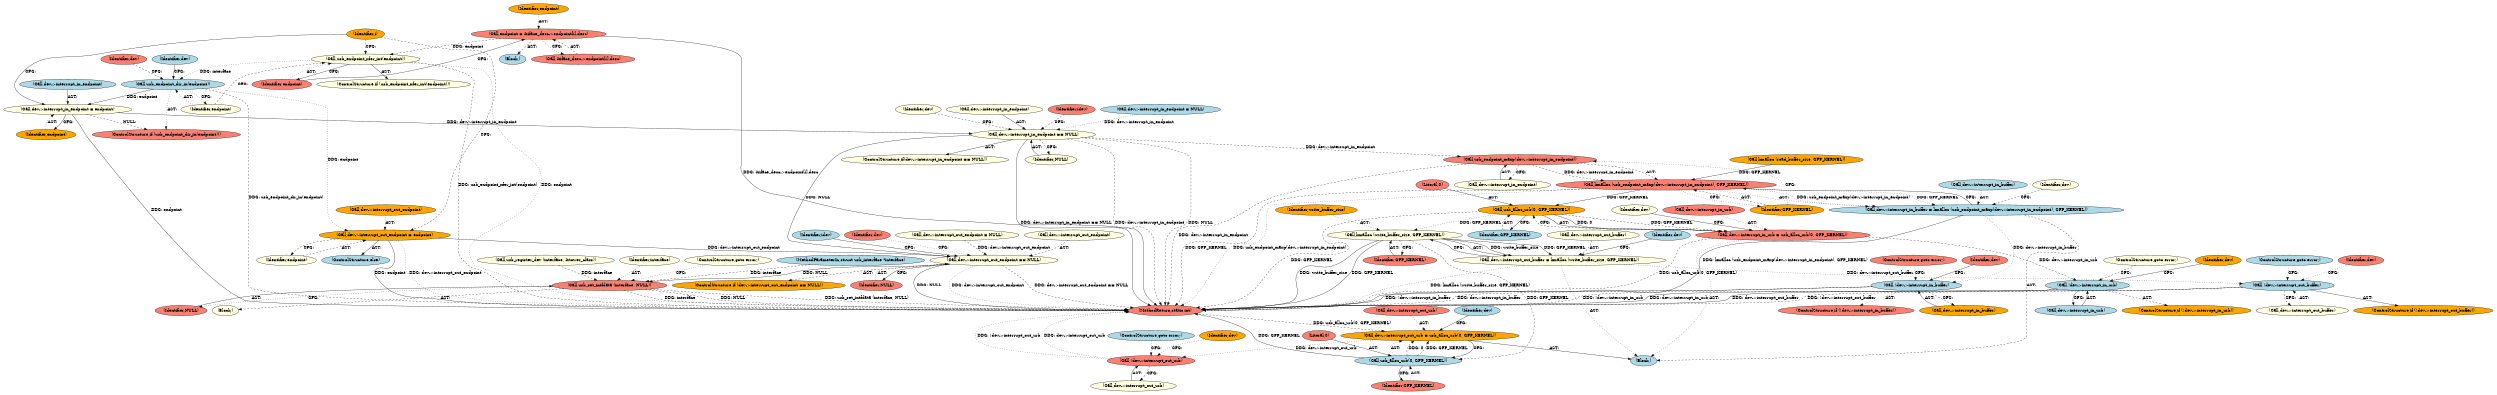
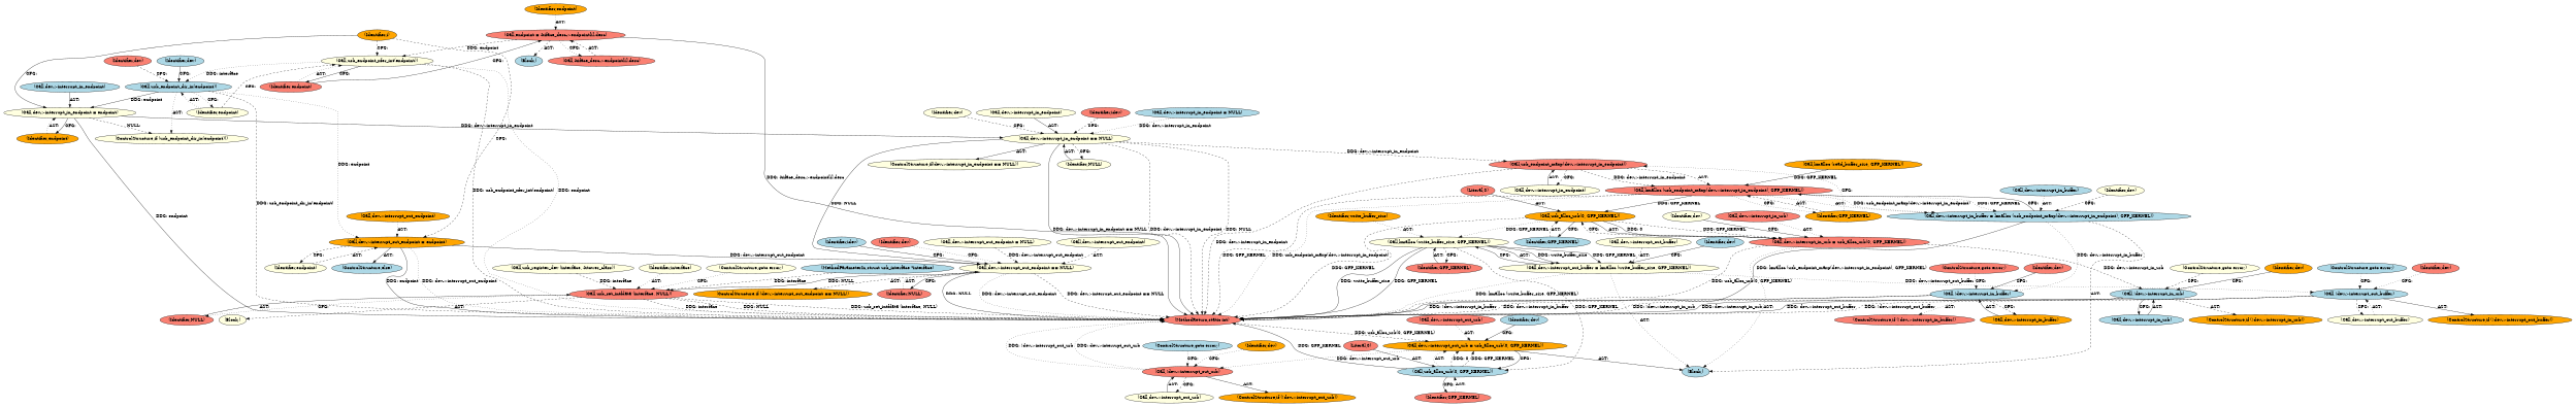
  digraph {
    node [fillcolor=lightyellow style=filled]
    edge [style=solid]
    n1 [fillcolor=salmon label="(Call,endpoint = &iface_desc->endpoint[i].desc)"]
    n2 [label="(Call,usb_endpoint_xfer_int(endpoint))"]
    n3 [fillcolor=lightblue label="(Block,)"]
    n4 [fillcolor=salmon label="(Call,&iface_desc->endpoint[i].desc)"]
    n5 [fillcolor=salmon label="(MethodReturn,static int)"]
    n6 [fillcolor=lightblue label="(Call,usb_endpoint_dir_in(endpoint))"]
-   n7 [label="(ControlStructure,if (usb_endpoint_xfer_int(endpoint)))"]
    n8 [fillcolor=salmon label="(Identifier,endpoint)"]
    n9 [fillcolor=orange label="(Call,dev->interrupt_out_urb = usb_alloc_urb(0, GFP_KERNEL))"]
    n10 [label="(Call,dev->interrupt_in_endpoint = endpoint)"]
    n11 [fillcolor=orange label="(Call,dev->interrupt_out_endpoint = endpoint)"]
    n12 [label="(Identifier,endpoint)"]
-   n13 [fillcolor=salmon label="(ControlStructure,if (usb_endpoint_dir_in(endpoint)))"]
+   n13 [label="(ControlStructure,if (usb_endpoint_dir_in(endpoint)))"]
    n14 [label="(Call,dev->interrupt_in_endpoint == NULL)"]
    n15 [fillcolor=orange label="(Identifier,endpoint)"]
    n16 [label="(Call,dev->interrupt_out_endpoint == NULL)"]
    n17 [label="(Identifier,endpoint)"]
    n18 [fillcolor=lightblue label="(ControlStructure,else)"]
    n19 [fillcolor=salmon label="(Call,usb_endpoint_maxp(dev->interrupt_in_endpoint))"]
    n20 [label="(Identifier,NULL)"]
    n21 [label="(ControlStructure,if(dev->interrupt_in_endpoint == NULL))"]
    n22 [fillcolor=salmon label="(Call,usb_set_intfdata (interface, NULL))"]
    n23 [fillcolor=orange label="(ControlStructure,if (dev->interrupt_out_endpoint == NULL))"]
    n24 [fillcolor=salmon label="(Identifier,NULL)"]
    n25 [fillcolor=salmon label="(Call,kmalloc (usb_endpoint_maxp(dev->interrupt_in_endpoint), GFP_KERNEL))"]
    n26 [label="(Call,dev->interrupt_in_endpoint)"]
    n27 [fillcolor=salmon label="(Identifier,NULL)"]
    n28 [label="(Block,)"]
    n29 [fillcolor=lightblue label="(Call,dev->interrupt_in_buffer = kmalloc (usb_endpoint_maxp(dev->interrupt_in_endpoint), GFP_KERNEL))"]
    n30 [fillcolor=orange label="(Call,usb_alloc_urb(0, GFP_KERNEL))"]
    n31 [fillcolor=orange label="(Identifier,GFP_KERNEL)"]
    n32 [fillcolor=lightblue label="(Call,!dev->interrupt_in_buffer)"]
    n33 [fillcolor=lightblue label="(Block,)"]
    n34 [fillcolor=salmon label="(Call,dev->interrupt_in_urb = usb_alloc_urb(0, GFP_KERNEL))"]
    n35 [label="(Call,kmalloc (write_buffer_size, GFP_KERNEL))"]
    n36 [fillcolor=lightblue label="(Identifier,GFP_KERNEL)"]
    n37 [fillcolor=orange label="(Call,dev->interrupt_in_buffer)"]
    n38 [fillcolor=salmon label="(ControlStructure,if (!dev->interrupt_in_buffer))"]
    n39 [fillcolor=lightblue label="(Call,!dev->interrupt_in_urb)"]
    n40 [label="(Call,dev->interrupt_out_buffer = kmalloc (write_buffer_size, GFP_KERNEL))"]
    n41 [fillcolor=lightblue label="(Call,usb_alloc_urb(0, GFP_KERNEL))"]
    n42 [fillcolor=salmon label="(Identifier,GFP_KERNEL)"]
    n43 [fillcolor=lightblue label="(Call,dev->interrupt_in_urb)"]
    n44 [fillcolor=orange label="(ControlStructure,if (!dev->interrupt_in_urb))"]
    n45 [fillcolor=lightblue label="(Call,!dev->interrupt_out_buffer)"]
    n46 [fillcolor=salmon label="(Identifier,GFP_KERNEL)"]
    n47 [fillcolor=orange label="(ControlStructure,if (!dev->interrupt_out_buffer))"]
    n48 [label="(Call,dev->interrupt_out_buffer)"]
    n49 [fillcolor=salmon label="(Call,!dev->interrupt_out_urb)"]
+   n50 [fillcolor=orange label="(ControlStructure,if (!dev->interrupt_out_urb))"]
    n51 [label="(Call,dev->interrupt_out_urb)"]
    n52 [fillcolor=lightblue label="(Identifier,dev)"]
    n53 [label="(Call,dev->interrupt_in_endpoint)"]
    n54 [fillcolor=orange label="(Identifier,write_buffer_size)"]
    n55 [fillcolor=lightblue label="(Call,dev->interrupt_in_buffer)"]
    n56 [fillcolor=orange label="(Identifier,dev)"]
    n57 [fillcolor=orange label="(Identifier,endpoint)"]
    n58 [label="(Identifier,interface)"]
    n59 [fillcolor=lightblue label="(ControlStructure,goto error;)"]
    n60 [label="(Identifier,dev)"]
    n61 [fillcolor=salmon label="(Identifier,dev)"]
    n62 [fillcolor=salmon label="(Identifier,idev)"]
    n63 [fillcolor=salmon label="(Literal,0)"]
    n64 [fillcolor=orange label="(Call,kmalloc (read_buffer_size, GFP_KERNEL))"]
    n65 [fillcolor=salmon label="(ControlStructure,goto error;)"]
    n66 [fillcolor=salmon label="(Call,dev->interrupt_in_urb)"]
    n67 [fillcolor=lightblue label="(Call,dev->interrupt_in_endpoint)"]
    n68 [label="(Call,dev->interrupt_out_endpoint = NULL)"]
    n69 [fillcolor=salmon label="(Literal,0)"]
    n70 [fillcolor=lightblue label="(Call,dev->interrupt_in_endpoint = NULL)"]
    n71 [fillcolor=salmon label="(Identifier,dev)"]
    n72 [label="(ControlStructure,goto error;)"]
    n73 [fillcolor=salmon label="(Identifier,dev)"]
    n74 [label="(Identifier,dev)"]
    n75 [fillcolor=salmon label="(Identifier,dev)"]
    n76 [fillcolor=lightblue label="(ControlStructure,goto error;)"]
    n77 [label="(ControlStructure,goto error;)"]
    n78 [fillcolor=lightblue label="(MethodParameterIn,struct usb_interface *interface)"]
    n79 [fillcolor=orange label="(Identifier,dev)"]
    n80 [label="(Call,dev->interrupt_out_endpoint)"]
    n81 [fillcolor=lightblue label="(Identifier,dev)"]
    n82 [fillcolor=salmon label="(Call,dev->interrupt_out_urb)"]
    n83 [label="(Call,dev->interrupt_out_buffer)"]
    n84 [label="(Identifier,dev)"]
    n85 [fillcolor=orange label="(Call,dev->interrupt_out_endpoint)"]
    n86 [fillcolor=lightblue label="(Identifier,idev)"]
    n87 [label="(Call,usb_register_dev (interface, &tower_class))"]
    n88 [fillcolor=orange label="(Identifier,i)"]
    n89 [fillcolor=lightblue label="(Identifier,dev)"]
    n1 -> n2 [label="DDG: endpoint" style=dashed]
    n1 -> n3 [label="AST: " style=dashed]
    n1 -> n4 [label="CFG: " style=dotted]
    n1 -> n5 [label="DDG: &iface_desc->endpoint[i].desc"]
    n2 -> n5 [label="DDG: endpoint" style=dotted]
    n2 -> n5 [label="DDG: usb_endpoint_xfer_int(endpoint)" style=dashed]
    n2 -> n6 [label="DDG: interface" style=dotted]
-   n2 -> n7 [label="AST: "]
    n2 -> n8 [label="CFG: "]
    n4 -> n1 [label="AST: " style=dashed]
    n5 -> n9 [label="DDG: usb_alloc_urb(0, GFP_KERNEL)" style=dashed]
    n6 -> n5 [label="DDG: usb_endpoint_dir_in(endpoint)" style=dashed]
    n6 -> n10 [label="DDG: endpoint"]
    n6 -> n11 [label="DDG: endpoint" style=dotted]
    n6 -> n12 [label="CFG: " style=dotted]
    n6 -> n13 [label="AST: " style=dotted]
    n8 -> n1 [label="CFG: "]
    n8 -> n2 [label="AST: " style=dotted]
    n9 -> n33 [label="AST: "]
    n9 -> n41 [label="CFG: "]
    n9 -> n49 [label="DDG: dev->interrupt_out_urb" style=dotted]
    n10 -> n5 [label="DDG: endpoint"]
    n10 -> n13 [label="NULL: " style=dashed]
    n10 -> n14 [label="DDG: dev->interrupt_in_endpoint"]
    n10 -> n15 [label="CFG: "]
    n11 -> n5 [label="DDG: dev->interrupt_out_endpoint" style=dotted]
    n11 -> n5 [label="DDG: endpoint"]
    n11 -> n16 [label="DDG: dev->interrupt_out_endpoint"]
    n11 -> n17 [label="CFG: " style=dashed]
    n11 -> n18 [label="AST: "]
    n12 -> n2 [label="CFG: " style=dashed]
    n12 -> n6 [label="AST: " style=dotted]
    n14 -> n5 [label="DDG: dev->interrupt_in_endpoint" style=dashed]
    n14 -> n5 [label="DDG: NULL" style=dashed]
    n14 -> n5 [label="DDG: dev->interrupt_in_endpoint == NULL"]
    n14 -> n16 [label="DDG: NULL"]
    n14 -> n19 [label="DDG: dev->interrupt_in_endpoint" style=dashed]
    n14 -> n20 [label="CFG: " style=dashed]
    n14 -> n21 [label="AST: "]
    n15 -> n10 [label="AST: " style=dotted]
    n16 -> n5 [label="DDG: NULL"]
    n16 -> n5 [label="DDG: dev->interrupt_out_endpoint" style=dotted]
    n16 -> n5 [label="DDG: dev->interrupt_out_endpoint == NULL" style=dashed]
    n16 -> n22 [label="DDG: NULL"]
    n16 -> n23 [label="AST: " style=dashed]
    n16 -> n24 [label="CFG: "]
    n17 -> n11 [label="AST: " style=dashed]
    n19 -> n5 [label="DDG: dev->interrupt_in_endpoint" style=dashed]
    n19 -> n25 [label="AST: " style=dashed]
    n19 -> n25 [label="DDG: dev->interrupt_in_endpoint" style=dashed]
    n19 -> n26 [label="CFG: " style=dashed]
    n20 -> n14 [label="AST: "]
    n22 -> n5 [label="DDG: interface" style=dashed]
    n22 -> n5 [label="DDG: NULL" style=dashed]
    n22 -> n5 [label="DDG: usb_set_intfdata (interface, NULL)" style=dashed]
    n22 -> n27 [label="CFG: " style=dotted]
    n22 -> n28 [label="AST: " style=dashed]
    n24 -> n16 [label="AST: " style=dotted]
    n25 -> n5 [label="DDG: usb_endpoint_maxp(dev->interrupt_in_endpoint)" style=dotted]
    n25 -> n5 [label="DDG: GFP_KERNEL" style=dashed]
    n25 -> n29 [label="AST: " style=dotted]
    n25 -> n29 [label="DDG: usb_endpoint_maxp(dev->interrupt_in_endpoint)" style=dotted]
    n25 -> n29 [label="DDG: GFP_KERNEL" style=dotted]
    n25 -> n30 [label="DDG: GFP_KERNEL"]
    n25 -> n31 [label="CFG: " style=dotted]
    n26 -> n19 [label="AST: "]
    n27 -> n22 [label="AST: "]
    n29 -> n5 [label="DDG: kmalloc (usb_endpoint_maxp(dev->interrupt_in_endpoint), GFP_KERNEL)"]
    n29 -> n25 [label="CFG: "]
    n29 -> n32 [label="DDG: dev->interrupt_in_buffer" style=dotted]
    n29 -> n33 [label="AST: " style=dashed]
    n30 -> n5 [label="DDG: GFP_KERNEL" style=dashed]
    n30 -> n34 [label="AST: "]
    n30 -> n34 [label="DDG: 0"]
    n30 -> n34 [label="DDG: GFP_KERNEL" style=dashed]
    n30 -> n35 [label="DDG: GFP_KERNEL" style=dotted]
    n30 -> n36 [label="CFG: "]
    n31 -> n19 [label="CFG: " style=dotted]
    n31 -> n25 [label="AST: " style=dashed]
    n32 -> n5 [label="DDG: !dev->interrupt_in_buffer"]
    n32 -> n5 [label="DDG: dev->interrupt_in_buffer" style=dashed]
    n32 -> n37 [label="CFG: " style=dashed]
    n32 -> n38 [label="AST: " style=dotted]
    n34 -> n5 [label="DDG: usb_alloc_urb(0, GFP_KERNEL)" style=dashed]
    n34 -> n30 [label="CFG: " style=dashed]
    n34 -> n33 [label="AST: " style=dotted]
    n34 -> n39 [label="DDG: dev->interrupt_in_urb" style=dashed]
    n35 -> n5 [label="DDG: GFP_KERNEL"]
    n35 -> n5 [label="DDG: write_buffer_size"]
    n35 -> n40 [label="AST: "]
    n35 -> n40 [label="DDG: write_buffer_size"]
    n35 -> n40 [label="DDG: GFP_KERNEL"]
    n35 -> n41 [label="DDG: GFP_KERNEL" style=dashed]
    n35 -> n42 [label="CFG: " style=dashed]
    n36 -> n30 [label="AST: " style=dashed]
    n37 -> n32 [label="AST: "]
    n39 -> n5 [label="DDG: !dev->interrupt_in_urb" style=dashed]
    n39 -> n5 [label="DDG: dev->interrupt_in_urb"]
    n39 -> n43 [label="CFG: "]
    n39 -> n44 [label="AST: " style=dashed]
    n40 -> n5 [label="DDG: kmalloc (write_buffer_size, GFP_KERNEL)" style=dotted]
    n40 -> n33 [label="AST: " style=dotted]
    n40 -> n35 [label="CFG: "]
    n40 -> n45 [label="DDG: dev->interrupt_out_buffer" style=dotted]
    n41 -> n5 [label="DDG: GFP_KERNEL"]
    n41 -> n9 [label="AST: " style=dotted]
    n41 -> n9 [label="DDG: 0" style=dashed]
    n41 -> n9 [label="DDG: GFP_KERNEL" style=dashed]
    n41 -> n46 [label="CFG: "]
    n42 -> n35 [label="AST: "]
    n43 -> n39 [label="AST: "]
    n45 -> n5 [label="DDG: dev->interrupt_out_buffer"]
    n45 -> n5 [label="DDG: !dev->interrupt_out_buffer" style=dashed]
    n45 -> n47 [label="AST: "]
    n45 -> n48 [label="CFG: " style=dashed]
    n46 -> n41 [label="AST: " style=dotted]
    n48 -> n45 [label="AST: " style=dotted]
    n49 -> n5 [label="DDG: dev->interrupt_out_urb" style=dotted]
    n49 -> n5 [label="DDG: !dev->interrupt_out_urb" style=dotted]
+   n49 -> n50 [label="AST: "]
    n49 -> n51 [label="CFG: " style=dashed]
    n51 -> n49 [label="AST: "]
    n52 -> n9 [label="CFG: "]
    n53 -> n14 [label="AST: "]
    n54 -> n35 [label="AST: " style=dotted]
    n55 -> n29 [label="AST: " style=dotted]
    n56 -> n49 [label="CFG: " style=dotted]
    n57 -> n1 [label="AST: " style=dotted]
    n58 -> n22 [label="AST: " style=dotted]
    n59 -> n45 [label="CFG: " style=dotted]
    n60 -> n29 [label="CFG: " style=dashed]
    n61 -> n16 [label="CFG: " style=dotted]
    n62 -> n14 [label="CFG: " style=dashed]
    n63 -> n30 [label="AST: "]
    n64 -> n25 [label="DDG: GFP_KERNEL"]
    n65 -> n32 [label="CFG: " style=dotted]
    n66 -> n34 [label="AST: " style=dotted]
    n67 -> n10 [label="AST: "]
    n68 -> n16 [label="DDG: dev->interrupt_out_endpoint" style=dashed]
    n69 -> n41 [label="AST: "]
    n70 -> n14 [label="DDG: dev->interrupt_in_endpoint" style=dotted]
    n71 -> n6 [label="CFG: " style=dashed]
    n72 -> n22 [label="CFG: " style=dotted]
    n73 -> n45 [label="CFG: " style=dotted]
    n74 -> n14 [label="CFG: " style=dashed]
    n75 -> n32 [label="CFG: "]
    n76 -> n49 [label="CFG: " style=dotted]
    n77 -> n39 [label="CFG: " style=dashed]
    n78 -> n22 [label="DDG: interface" style=dashed]
    n79 -> n39 [label="CFG: "]
    n80 -> n16 [label="AST: " style=dashed]
    n81 -> n6 [label="CFG: "]
    n82 -> n9 [label="AST: " style=dotted]
    n83 -> n40 [label="AST: " style=dashed]
    n84 -> n34 [label="CFG: "]
    n85 -> n11 [label="AST: " style=dotted]
    n86 -> n16 [label="CFG: "]
    n87 -> n22 [label="DDG: interface" style=dashed]
    n88 -> n2 [label="CFG: " style=dashed]
    n88 -> n10 [label="CFG: "]
    n88 -> n11 [label="CFG: " style=dashed]
    n89 -> n40 [label="CFG: "]
  }
